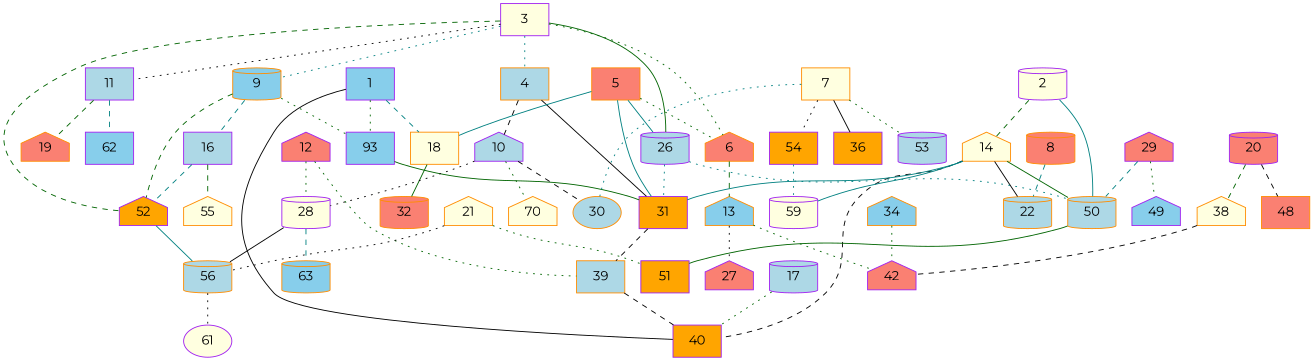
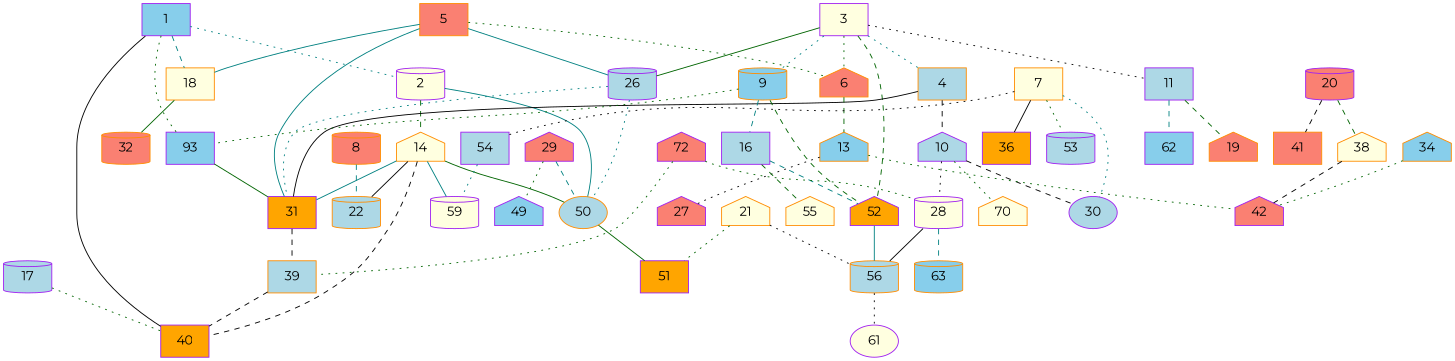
  graph {
    fontname=Montserrat
    node [color=purple fillcolor=lightblue fontname=Montserrat shape=box style=filled]
    edge [color=darkgreen fontname=Montserrat style=dotted weight=1.0]
    1 [fillcolor=skyblue]
    2 [fillcolor=lightyellow shape=cylinder]
    18 [color=darkorange fillcolor=lightyellow]
    n4 [fillcolor=skyblue label=93]
    40 [fillcolor=orange]
    14 [color=darkorange fillcolor=lightyellow shape=house]
-   50 [color=darkorange shape=cylinder]
+   50 [color=darkorange shape=ellipse]
    32 [color=darkorange fillcolor=salmon shape=cylinder]
    31 [fillcolor=orange]
    22 [color=darkorange shape=cylinder]
    59 [fillcolor=lightyellow shape=cylinder]
    51 [fillcolor=orange]
    3 [fillcolor=lightyellow]
    4 [color=darkorange]
    6 [color=darkorange fillcolor=salmon shape=house]
    9 [color=darkorange fillcolor=skyblue shape=cylinder]
    11
    26 [shape=cylinder]
    52 [fillcolor=orange shape=house]
    10 [shape=house]
    13 [color=darkorange fillcolor=skyblue shape=house]
    16
    19 [color=darkorange fillcolor=salmon shape=house]
    62 [fillcolor=skyblue]
    56 [color=darkorange shape=cylinder]
-   30 [color=darkorange shape=ellipse]
+   30 [shape=ellipse]
    28 [fillcolor=lightyellow shape=cylinder]
    n28 [color=darkorange fillcolor=lightyellow label=70 shape=house]
    39 [color=darkorange]
    5 [color=darkorange fillcolor=salmon]
    27 [fillcolor=salmon shape=house]
    42 [fillcolor=salmon shape=house]
    7 [color=darkorange fillcolor=lightyellow]
    36 [fillcolor=orange]
    53 [shape=cylinder]
-   54 [fillcolor=orange]
+   54
    8 [color=darkorange fillcolor=salmon shape=cylinder]
    55 [color=darkorange fillcolor=lightyellow shape=house]
    63 [color=darkorange fillcolor=skyblue shape=cylinder]
-   12 [fillcolor=salmon shape=house]
+   12 [fillcolor=salmon shape=house label=72]
    17 [shape=cylinder]
    20 [fillcolor=salmon shape=cylinder]
    38 [color=darkorange fillcolor=lightyellow shape=house]
-   48 [color=darkorange fillcolor=salmon]
+   48 [color=darkorange fillcolor=salmon label=41]
    21 [color=darkorange fillcolor=lightyellow shape=house]
    61 [fillcolor=lightyellow shape=ellipse]
    29 [fillcolor=salmon shape=house]
    49 [fillcolor=skyblue shape=house]
    34 [color=darkorange fillcolor=skyblue shape=house]
+   1 -- 2 [color=teal]
    1 -- 18 [color=teal style=dashed]
    1 -- n4
    1 -- 40 [color=black style=solid]
    2 -- 14 [style=dashed]
    2 -- 50 [color=teal style=solid]
    18 -- 32 [style=solid]
    n4 -- 31 [style=solid]
    14 -- 40 [color=black style=dashed]
    14 -- 50 [style=solid]
    14 -- 31 [color=teal style=solid weight=3.0]
    14 -- 22 [color=black style=solid]
    14 -- 59 [color=teal style=solid]
    50 -- 51 [style=solid]
    31 -- 39 [color=black style=dashed]
    3 -- 4 [color=teal]
    3 -- 6
    3 -- 9 [color=teal]
    3 -- 11 [color=black]
    3 -- 26 [style=solid weight=2.0]
    3 -- 52 [style=dashed]
    4 -- 31 [color=black style=solid]
    4 -- 10 [color=black style=dashed]
    6 -- 13 [style=dashed weight=2.0]
    9 -- n4
    9 -- 52 [style=dashed]
    9 -- 16 [color=teal style=dashed]
    11 -- 19 [style=dashed]
    11 -- 62 [color=teal style=dashed]
    26 -- 50 [color=teal]
    26 -- 31 [color=teal]
    52 -- 56 [color=teal style=solid]
    10 -- 30 [color=black style=dashed]
    10 -- 28 [color=black]
    10 -- n28
    13 -- 27 [color=black]
    13 -- 42 [weight=2.0]
    16 -- 52 [color=teal style=dashed]
    16 -- 55 [style=dashed]
    56 -- 61 [color=black]
    28 -- 56 [color=black style=solid]
    28 -- 63 [color=teal style=dashed]
    39 -- 40 [color=black style=dashed]
    5 -- 18 [color=teal style=solid]
    5 -- 31 [color=teal style=solid]
    5 -- 6
    5 -- 26 [color=teal style=solid]
    7 -- 30 [color=teal]
    7 -- 36 [color=black style=solid]
    7 -- 53
    7 -- 54 [color=black]
    54 -- 59 [color=teal weight=2.0]
    8 -- 22 [color=teal style=dashed weight=2.0]
    12 -- 28
    12 -- 39
    17 -- 40
    20 -- 38 [style=dashed]
    20 -- 48 [color=black style=dashed]
    38 -- 42 [color=black style=dashed]
    21 -- 51
    21 -- 56 [color=black]
    29 -- 50 [color=teal style=dashed weight=3.0]
    29 -- 49
    34 -- 42
  }
